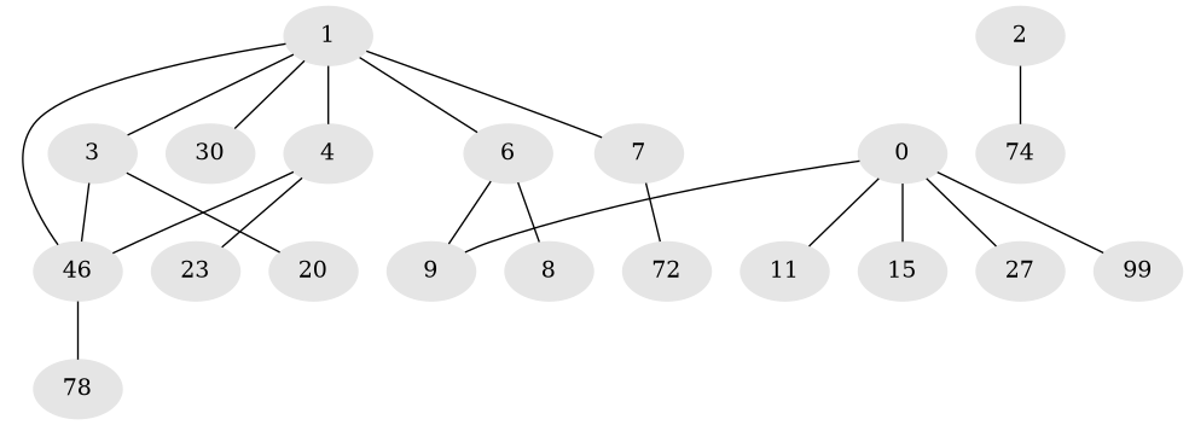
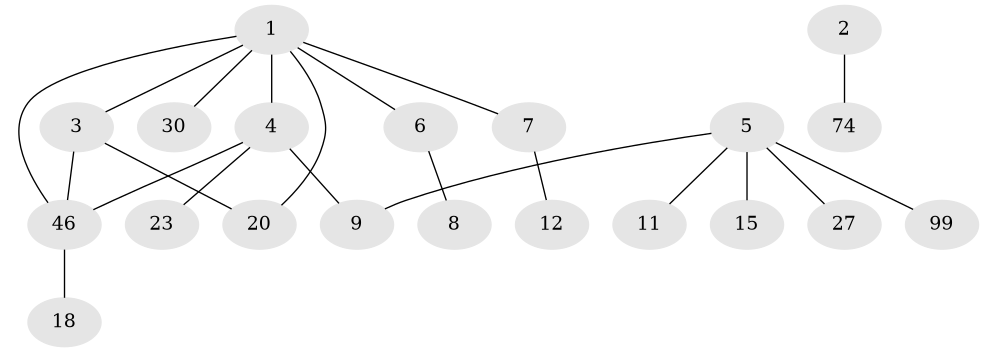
  graph {
    node [color=gray90 style=filled]
    edge [weight=1.0]
    1
    3
    4
    6
    7
    n6 [label=30]
    n7 [label=46]
    20
    n9 [label=74]
    2
    9
    n12 [label=23]
    8
-   12 [label=72]
-   18 [label=78]
-   5 [label=0]
+   12
+   18
+   5
    11
    15
    n19 [label=27]
    n20 [label=99]
    1 -- 3
    1 -- 4 [weight=3.0]
    1 -- 6
    1 -- 7
    1 -- n6
    1 -- n7
+   1 -- 20
    3 -- n7
    3 -- 20
    4 -- n7
-   6 -- 9
+   4 -- 9
    4 -- n12
    6 -- 8
    7 -- 12
    n7 -- 18
    2 -- n9
    5 -- 9
    5 -- 11
    5 -- 15
    5 -- n19
    5 -- n20
  }
